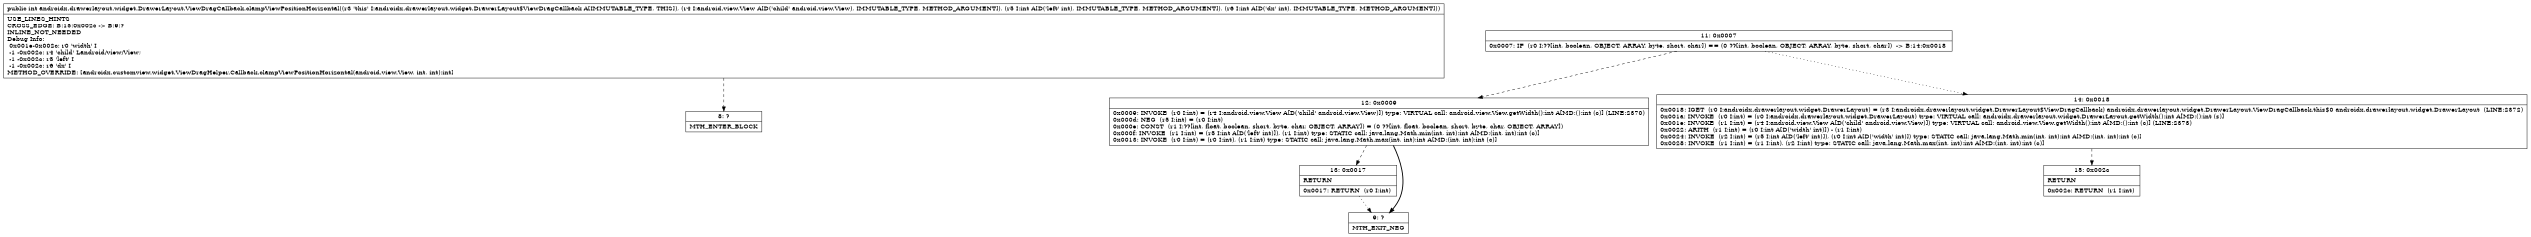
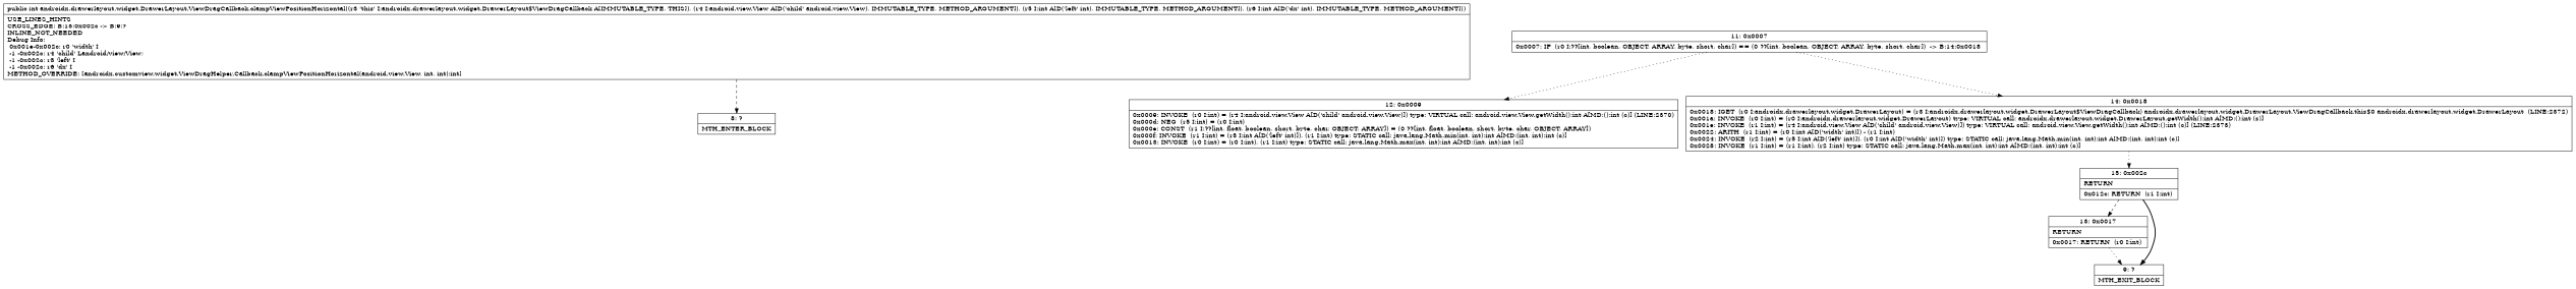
  digraph {
    node [shape=record]
    edge [style=dashed]
    n1 [label="{8\:\ ?|MTH_ENTER_BLOCK\l}"]
    n2 [label="{11\:\ 0x0007|0x0007: IF  (r0 I:??[int, boolean, OBJECT, ARRAY, byte, short, char]) == (0 ??[int, boolean, OBJECT, ARRAY, byte, short, char])  \-\> B:14:0x0018 \l}"]
    n3 [label="{12\:\ 0x0009|0x0009: INVOKE  (r0 I:int) = (r4 I:android.view.View A[D('child' android.view.View)]) type: VIRTUAL call: android.view.View.getWidth():int A[MD:():int (c)] (LINE:2370)\l0x000d: NEG  (r5 I:int) = (r0 I:int) \l0x000e: CONST  (r1 I:??[int, float, boolean, short, byte, char, OBJECT, ARRAY]) = (0 ??[int, float, boolean, short, byte, char, OBJECT, ARRAY]) \l0x000f: INVOKE  (r1 I:int) = (r5 I:int A[D('left' int)]), (r1 I:int) type: STATIC call: java.lang.Math.min(int, int):int A[MD:(int, int):int (c)]\l0x0013: INVOKE  (r0 I:int) = (r0 I:int), (r1 I:int) type: STATIC call: java.lang.Math.max(int, int):int A[MD:(int, int):int (c)]\l}"]
    n4 [label="{14\:\ 0x0018|0x0018: IGET  (r0 I:androidx.drawerlayout.widget.DrawerLayout) = (r3 I:androidx.drawerlayout.widget.DrawerLayout$ViewDragCallback) androidx.drawerlayout.widget.DrawerLayout.ViewDragCallback.this$0 androidx.drawerlayout.widget.DrawerLayout  (LINE:2372)\l0x001a: INVOKE  (r0 I:int) = (r0 I:androidx.drawerlayout.widget.DrawerLayout) type: VIRTUAL call: androidx.drawerlayout.widget.DrawerLayout.getWidth():int A[MD:():int (s)]\l0x001e: INVOKE  (r1 I:int) = (r4 I:android.view.View A[D('child' android.view.View)]) type: VIRTUAL call: android.view.View.getWidth():int A[MD:():int (c)] (LINE:2373)\l0x0022: ARITH  (r1 I:int) = (r0 I:int A[D('width' int)]) \- (r1 I:int) \l0x0024: INVOKE  (r2 I:int) = (r5 I:int A[D('left' int)]), (r0 I:int A[D('width' int)]) type: STATIC call: java.lang.Math.min(int, int):int A[MD:(int, int):int (c)]\l0x0028: INVOKE  (r1 I:int) = (r1 I:int), (r2 I:int) type: STATIC call: java.lang.Math.max(int, int):int A[MD:(int, int):int (c)]\l}"]
    n5 [label="{13\:\ 0x0017|RETURN\l|0x0017: RETURN  (r0 I:int) \l}"]
-   n6 [label="{15\:\ 0x002c|RETURN\l|0x002c: RETURN  (r1 I:int) \l}"]
-   n7 [label="{9\:\ ?|MTH_EXIT_NEG\l}"]
+   n6 [label="{15\:\ 0x002c|RETURN\l|0x012c: RETURN  (r1 I:int) \l}"]
+   n7 [label="{9\:\ ?|MTH_EXIT_BLOCK\l}"]
    n8 [label="{public int androidx.drawerlayout.widget.DrawerLayout.ViewDragCallback.clampViewPositionHorizontal((r3 'this' I:androidx.drawerlayout.widget.DrawerLayout$ViewDragCallback A[IMMUTABLE_TYPE, THIS]), (r4 I:android.view.View A[D('child' android.view.View), IMMUTABLE_TYPE, METHOD_ARGUMENT]), (r5 I:int A[D('left' int), IMMUTABLE_TYPE, METHOD_ARGUMENT]), (r6 I:int A[D('dx' int), IMMUTABLE_TYPE, METHOD_ARGUMENT]))  | USE_LINES_HINTS\lCROSS_EDGE: B:15:0x002c \-\> B:9:?\lINLINE_NOT_NEEDED\lDebug Info:\l  0x001e\-0x002c: r0 'width' I\l  \-1 \-0x002c: r4 'child' Landroid\/view\/View;\l  \-1 \-0x002c: r5 'left' I\l  \-1 \-0x002c: r6 'dx' I\lMETHOD_OVERRIDE: [androidx.customview.widget.ViewDragHelper.Callback.clampViewPositionHorizontal(android.view.View, int, int):int]\l}"]
-   n2 -> n3
+   n2 -> n3 [style=dotted]
    n2 -> n4 [style=dotted]
-   n3 -> n5
-   n4 -> n6
+   n6 -> n5
+   n4 -> n6 [style=dotted]
    n5 -> n7 [style=dotted]
-   n3 -> n7 [style=bold]
+   n6 -> n7 [style=bold]
    n8 -> n1
  }
